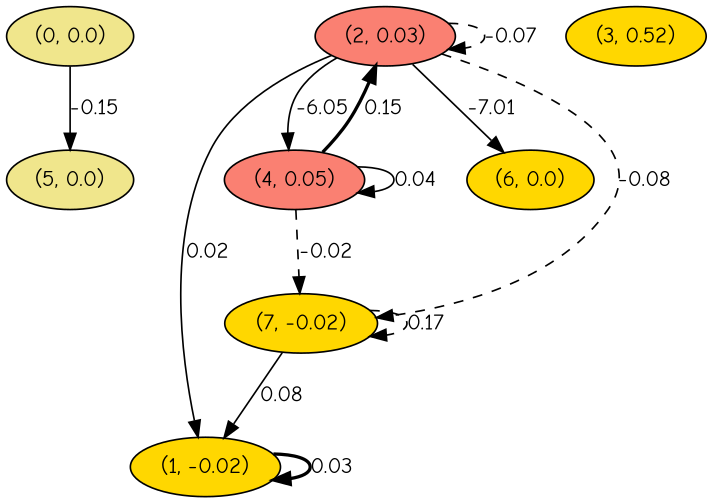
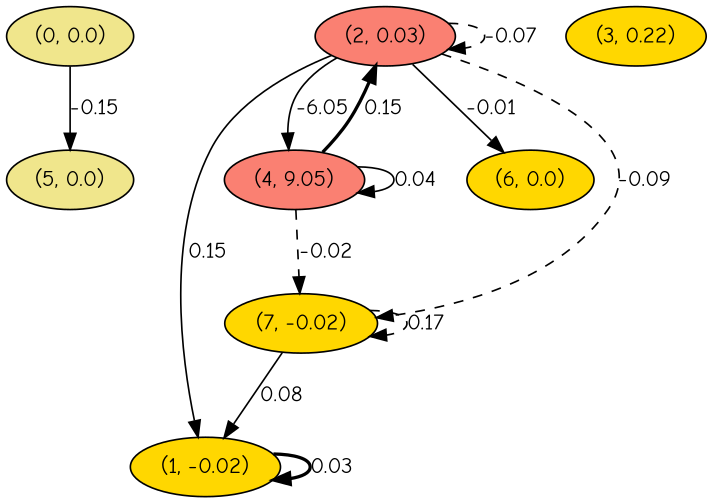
  digraph {
    fontname="Comic Neue"
    node [fillcolor=gold fontname="Comic Neue" style=filled]
    edge [fontname="Comic Neue" style=solid]
    n1 [fillcolor=khaki label="(0, 0.0)"]
    n2 [fillcolor=khaki label="(5, 0.0)"]
    n3 [label="(1, -0.02)"]
    n4 [fillcolor=salmon label="(2, 0.03)"]
-   n5 [fillcolor=salmon label="(4, 0.05)"]
+   n5 [fillcolor=salmon label="(4, 9.05)"]
    n6 [label="(6, 0.0)"]
    n7 [label="(7, -0.02)"]
-   n8 [label="(3, 0.52)"]
+   n8 [label="(3, 0.22)"]
    n1 -> n2 [label=-0.15]
    n3 -> n3 [label=0.03 style=bold]
-   n4 -> n3 [label=0.02]
+   n4 -> n3 [label=0.15]
    n4 -> n4 [label=-0.07 style=dashed]
    n4 -> n5 [label=-6.05]
-   n4 -> n6 [label=-7.01]
-   n4 -> n7 [label=-0.08 style=dashed]
+   n4 -> n6 [label=-0.01]
+   n4 -> n7 [label=-0.09 style=dashed]
    n5 -> n4 [label=0.15 style=bold]
    n5 -> n5 [label=0.04]
    n5 -> n7 [label=-0.02 style=dashed]
    n7 -> n3 [label=0.08]
    n7 -> n7 [label=0.17 style=dashed]
  }
